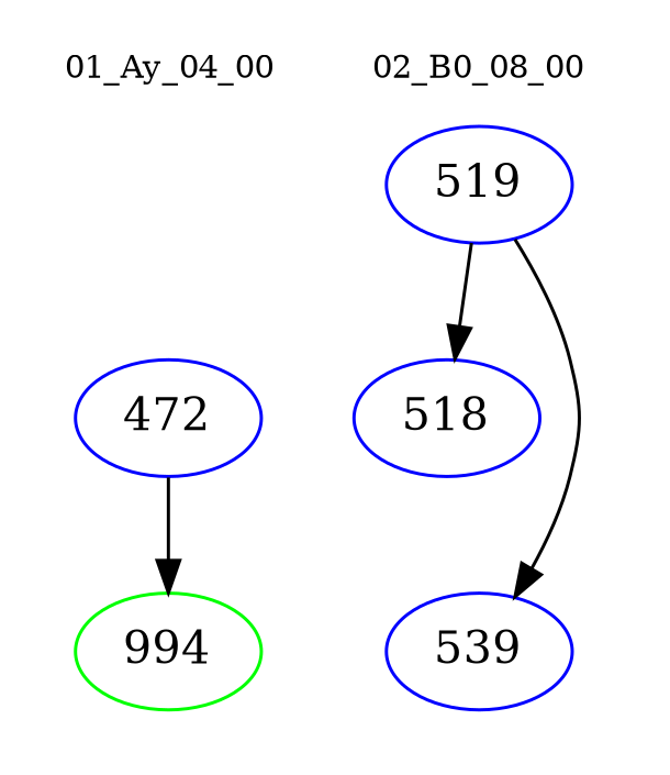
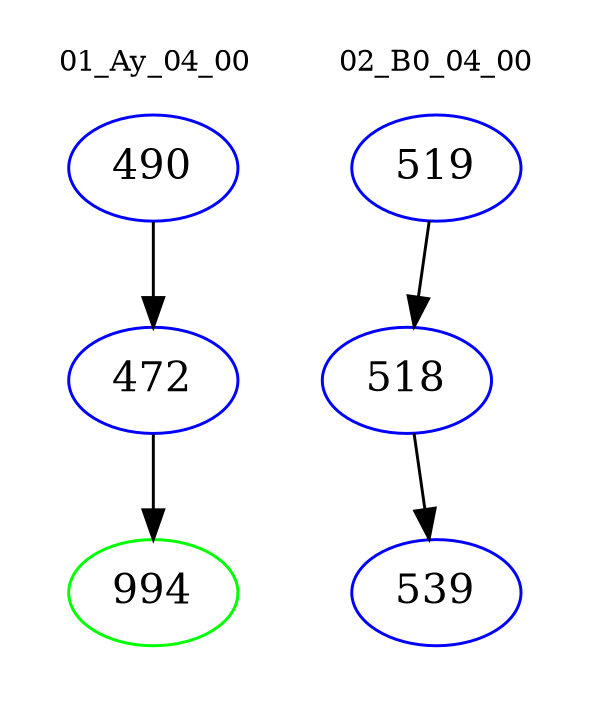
  digraph {
    node [color=blue]
    edge [color=black]
+   n1 [label=490]
    n2 [label=472]
    n3 [color=green label=994]
    n4 [label=519]
    n5 [label=518]
    n6 [label=539]
    subgraph cluster_1 {
      color=white
      fontsize=10
      label="01_Ay_04_00"
+     n1
      n2
      n3
    }
    subgraph cluster_2 {
      color=white
      fontsize=10
-     label="02_B0_08_00"
+     label="02_B0_04_00"
      n4
      n5
      n6
    }
+   n1 -> n2
    n2 -> n3
    n4 -> n5
-   n4 -> n6
+   n5 -> n6
  }
